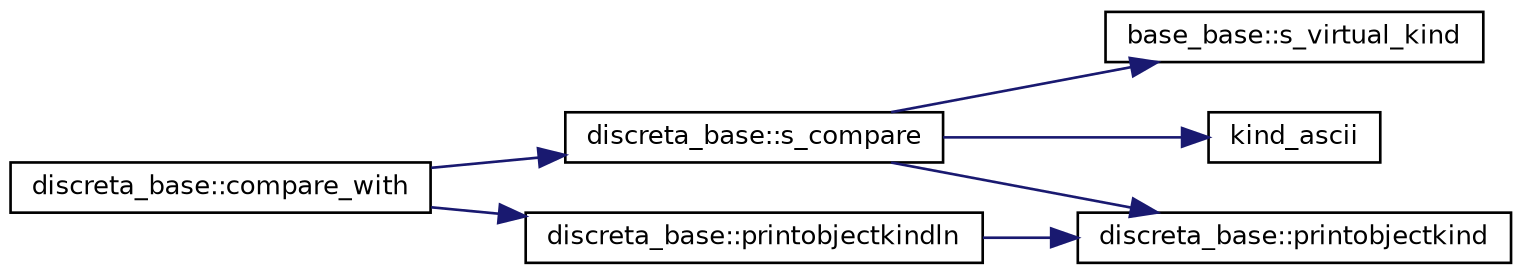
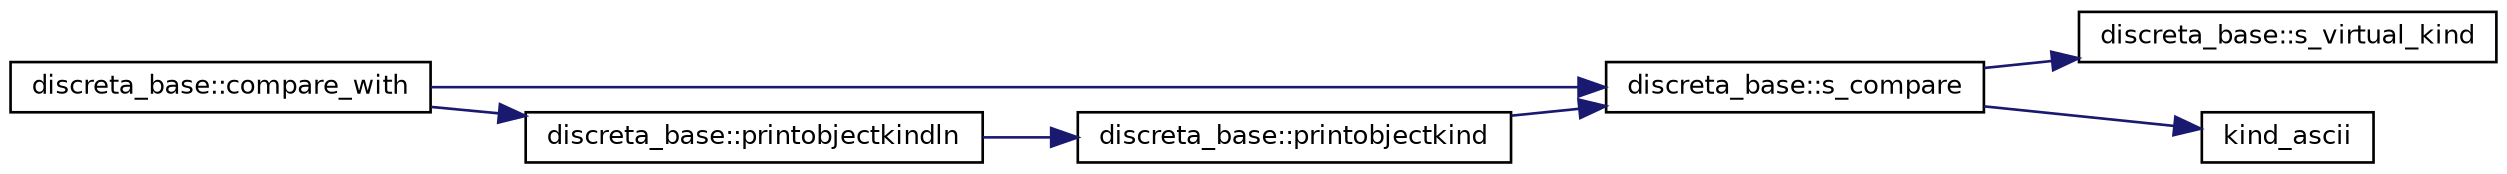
  digraph {
    rankdir=LR
    node [color=black fillcolor=white fontname=Helvetica fontsize=10 shape=record style=filled]
    edge [color=midnightblue fontname=Helvetica fontsize=10 labelfontname=Helvetica labelfontsize=10 style=solid]
    n1 [height=0.2 label="discreta_base::compare_with" width=0.4]
    n2 [height=0.2 label="discreta_base::s_compare" width=0.4]
    n3 [height=0.2 label="discreta_base::printobjectkindln" width=0.4]
-   n4 [height=0.2 label="base_base::s_virtual_kind" width=0.4]
+   n4 [height=0.2 label="discreta_base::s_virtual_kind" width=0.4]
    n5 [height=0.2 label=kind_ascii width=0.4]
    n6 [height=0.2 label="discreta_base::printobjectkind" width=0.4]
    n1 -> n2
    n1 -> n3
    n2 -> n4
    n2 -> n5
    n3 -> n6
-   n2 -> n6
+   n6 -> n2
  }
